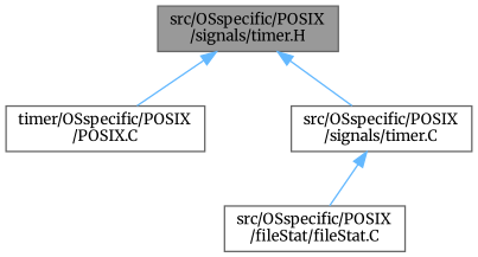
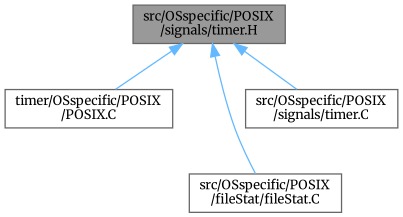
  digraph {
    fontname=Merriweather
    node [color=grey40 fillcolor=white fontname=Merriweather fontsize=10 shape=box style=filled]
    edge [color=steelblue1 dir=back fontname=Merriweather fontsize=10 labelfontname=Helvetica labelfontsize=10 style=solid]
    n1 [color=gray40 fillcolor=grey60 fontcolor=black height=0.2 label="src/OSspecific/POSIX\l/signals/timer.H" width=0.4]
    n2 [height=0.2 label="timer/OSspecific/POSIX\l/POSIX.C" width=0.4]
    n3 [height=0.2 label="src/OSspecific/POSIX\l/fileStat/fileStat.C" width=0.4]
    n4 [height=0.2 label="src/OSspecific/POSIX\l/signals/timer.C" width=0.4]
    n1 -> n2
-   n4 -> n3
+   n1 -> n3
    n1 -> n4
  }
